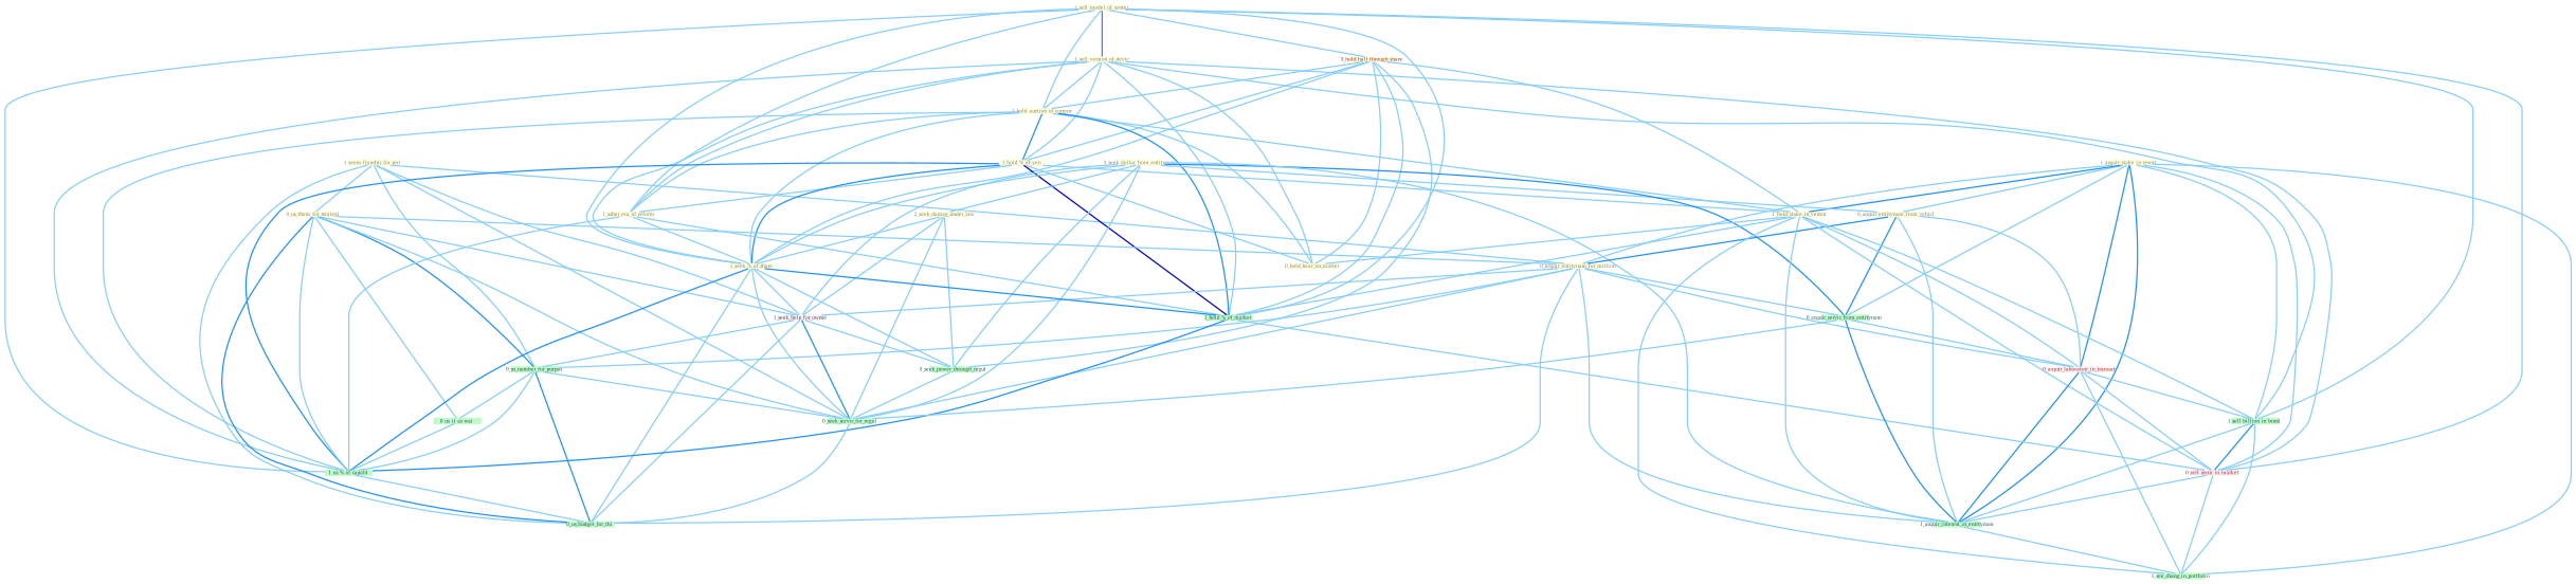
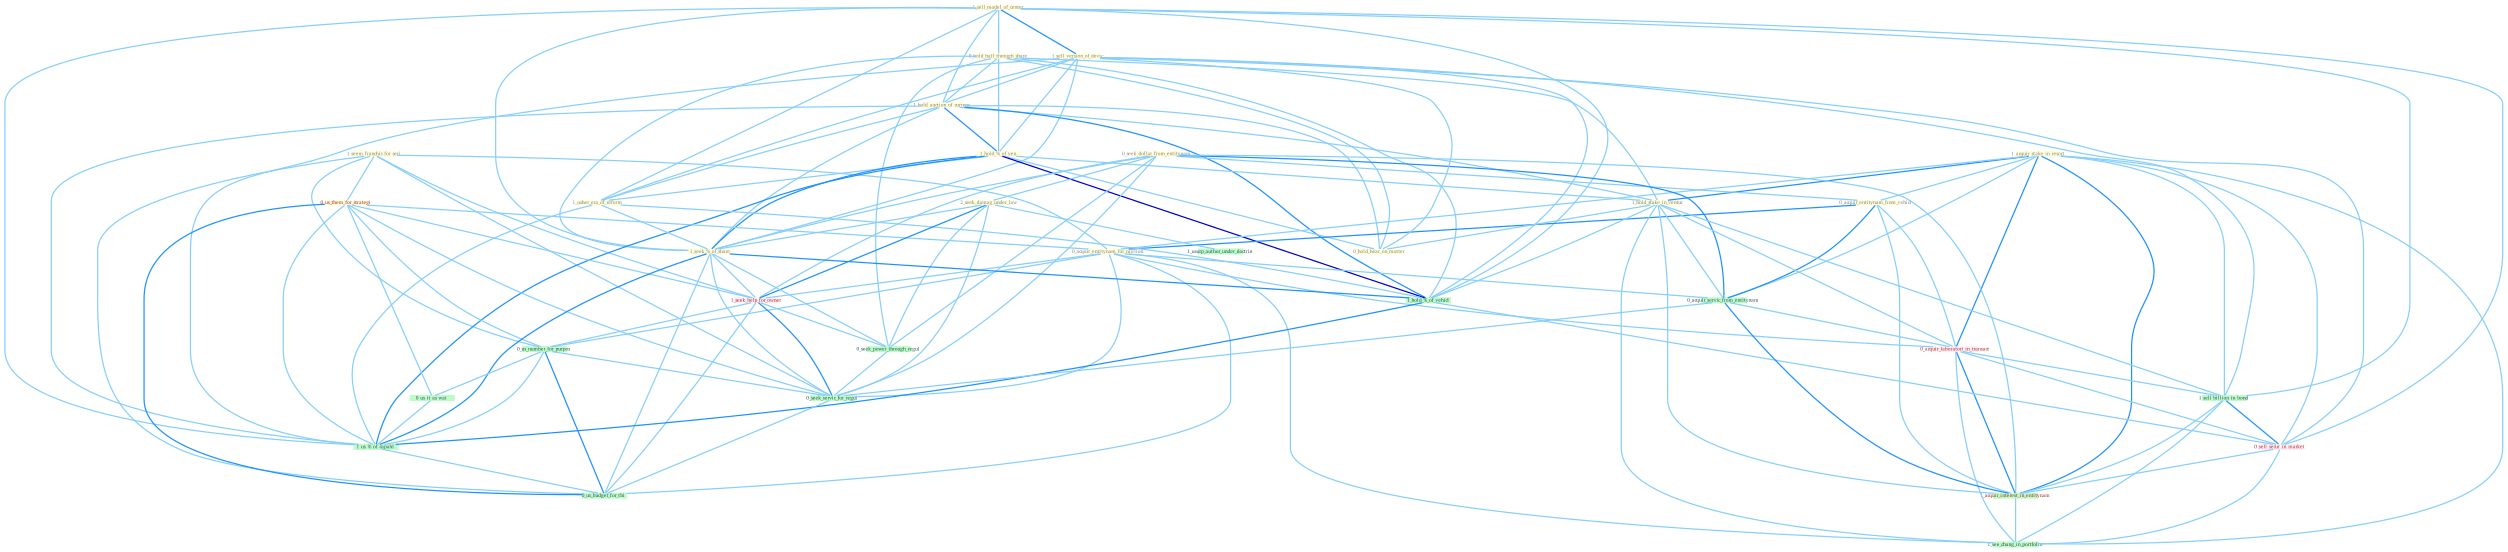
  graph {
    fontname="PT Serif"
    node [color="#ffffe0" fixedsize=true fontcolor="#8b7d6b" fontname="PT Serif" fontsize=4 shape=polygon style=filled]
    edge [color="#87cefa" fontname="PT Serif" w=1]
    "1_sell_model_of_center " [height=.06 width=.5]
    "1_seem_franchis_for_seri " [height=.06 width=.5]
    "1_sell_version_of_devic " [height=.06 width=.5]
-   "0_hold_half_through_share " [fontcolor="#b22222" height=.06 width=.5]
+   "0_hold_half_through_share " [height=.06 width=.5]
    "1_hold_auction_of_currenc " [height=.06 width=.5]
    "1_hold_%_of_yen " [height=.06 width=.5]
-   "0_us_them_for_strategi " [height=.06 width=.5]
+   "0_us_them_for_strategi " [fontcolor="#b22222" height=.06 width=.5]
    "1_acquir_stake_in_resort " [height=.06 width=.5]
    "0_seek_dollar_from_entitynam " [height=.06 width=.5]
    "0_acquir_entitynam_from_vehicl " [height=.06 width=.5]
    "1_hold_stake_in_ventur " [height=.06 width=.5]
    "0_acquir_entitynam_for_million " [height=.06 width=.5]
    "1_usher_era_of_reform " [height=.06 width=.5]
    n14 [height=.06 label="2_seek_damag_under_law" width=.5]
    "0_hold_hear_on_matter " [height=.06 width=.5]
    "1_seek_%_of_share " [height=.06 width=.5]
-   "1_seek_help_for_owner " [color="#fff0f5" fontcolor="#2f4f4f" height=.06 width=.5]
+   "1_seek_help_for_owner " [color="#fff0f5" fontcolor="#b22222" height=.06 width=.5]
    "0_acquir_laboratori_in_transact " [color="#fff0f5" fontcolor="#b22222" height=.06 width=.5]
    "0_sell_secur_in_market " [color="#fff0f5" fontcolor="#b22222" height=.06 width=.5]
-   "1_hold_%_of_market " [color="#BDFCC9" fontcolor="#2f4f4f" height=.06 width=.5]
+   "1_hold_%_of_market " [color="#BDFCC9" fontcolor="#2f4f4f" height=.06 width=.5 label="1_hold_%_of_vehicl"]
    "1_sell_billion_in_bond " [color="#BDFCC9" fontcolor="#2f4f4f" height=.06 width=.5]
    "1_us_%_of_capabl " [color="#BDFCC9" fontcolor="#2f4f4f" height=.06 width=.5]
    "0_us_number_for_purpos " [color="#BDFCC9" fontcolor="#2f4f4f" height=.06 width=.5]
    n24 [color="#BDFCC9" fontcolor="#2f4f4f" height=.06 label="0_seek_servic_for_regul" width=.5]
    "0_us_budget_for_thi " [color="#BDFCC9" fontcolor="#2f4f4f" height=.06 width=.5]
    "0_seek_power_through_regul " [color="#BDFCC9" fontcolor="#2f4f4f" height=.06 width=.5]
    "0_us_it_as_wai " [color="#BDFCC9" fontcolor="#2f4f4f" height=.06 width=.5]
    "0_acquir_servic_from_entitynam " [color="#BDFCC9" fontcolor="#2f4f4f" height=.06 width=.5]
-   "1_acquir_interest_in_entitynam " [color="#BDFCC9" fontcolor="#2f4f4f" height=.06 width=.5]
+   "1_acquir_interest_in_entitynam " [color="#BDFCC9" fontcolor="#b22222" height=.06 width=.5]
    "1_see_chang_in_portfolio " [color="#BDFCC9" fontcolor="#2f4f4f" height=.06 width=.5]
+   "1_usurp_author_under_doctrin " [color="#BDFCC9" fontcolor="#2f4f4f" height=.06 width=.5]
    subgraph sub_1 {
      "1_sell_model_of_center "
      "1_seem_franchis_for_seri "
      "1_sell_version_of_devic "
      "0_hold_half_through_share "
      "1_hold_auction_of_currenc "
      "1_hold_%_of_yen "
      "0_us_them_for_strategi "
      "1_acquir_stake_in_resort "
      "0_seek_dollar_from_entitynam "
      "0_acquir_entitynam_from_vehicl "
      "1_hold_stake_in_ventur "
      "0_acquir_entitynam_for_million "
      "1_usher_era_of_reform "
      n14
      "0_hold_hear_on_matter "
      "1_seek_%_of_share "
    }
    subgraph sub_2 {
      "1_seek_help_for_owner "
      "0_acquir_laboratori_in_transact "
      "0_sell_secur_in_market "
    }
    "1_sell_model_of_center " -- "1_sell_version_of_devic " [color="#1e90ff" w=2]
    "1_sell_model_of_center " -- "0_hold_half_through_share "
    "1_sell_model_of_center " -- "1_hold_auction_of_currenc "
    "1_sell_model_of_center " -- "1_usher_era_of_reform "
    "1_sell_model_of_center " -- "1_seek_%_of_share "
    "1_sell_model_of_center " -- "0_sell_secur_in_market "
    "1_sell_model_of_center " -- "1_hold_%_of_market "
    "1_sell_model_of_center " -- "1_sell_billion_in_bond "
    "1_sell_model_of_center " -- "1_us_%_of_capabl "
    "1_seem_franchis_for_seri " -- "0_us_them_for_strategi "
    "1_seem_franchis_for_seri " -- "0_acquir_entitynam_for_million "
    "1_seem_franchis_for_seri " -- "1_seek_help_for_owner "
    "1_seem_franchis_for_seri " -- "0_us_number_for_purpos "
    "1_seem_franchis_for_seri " -- n24
    "1_seem_franchis_for_seri " -- "0_us_budget_for_thi "
    "1_sell_version_of_devic " -- "1_hold_auction_of_currenc "
    "1_sell_version_of_devic " -- "1_hold_%_of_yen "
    "1_sell_version_of_devic " -- "1_usher_era_of_reform "
    "1_sell_version_of_devic " -- "1_seek_%_of_share "
    "1_sell_version_of_devic " -- "0_sell_secur_in_market "
    "1_sell_version_of_devic " -- "1_hold_%_of_market "
    "1_sell_version_of_devic " -- "1_sell_billion_in_bond "
    "1_sell_version_of_devic " -- "1_us_%_of_capabl "
    "0_hold_half_through_share " -- "1_hold_auction_of_currenc "
    "0_hold_half_through_share " -- "1_hold_%_of_yen "
    "0_hold_half_through_share " -- "1_hold_stake_in_ventur "
    "0_hold_half_through_share " -- "0_hold_hear_on_matter "
    "0_hold_half_through_share " -- "1_seek_%_of_share "
    "0_hold_half_through_share " -- "1_hold_%_of_market "
    "0_hold_half_through_share " -- "0_seek_power_through_regul "
    "1_hold_auction_of_currenc " -- "1_hold_%_of_yen " [color="#1e90ff" w=2]
    "1_hold_auction_of_currenc " -- "1_hold_stake_in_ventur "
    "1_hold_auction_of_currenc " -- "1_usher_era_of_reform "
    "1_hold_auction_of_currenc " -- "0_hold_hear_on_matter "
    "1_hold_auction_of_currenc " -- "1_seek_%_of_share "
    "1_hold_auction_of_currenc " -- "1_hold_%_of_market " [color="#1e90ff" w=2]
    "1_hold_auction_of_currenc " -- "1_us_%_of_capabl "
    "1_hold_%_of_yen " -- "1_hold_stake_in_ventur "
    "1_hold_%_of_yen " -- "1_usher_era_of_reform "
    "1_hold_%_of_yen " -- "0_hold_hear_on_matter "
    "1_hold_%_of_yen " -- "1_seek_%_of_share " [color="#1e90ff" w=2]
    "1_hold_%_of_yen " -- "1_hold_%_of_market " [color="#0000cd" w=3]
    "1_hold_%_of_yen " -- "1_us_%_of_capabl " [color="#1e90ff" w=2]
    "0_us_them_for_strategi " -- "0_acquir_entitynam_for_million "
    "0_us_them_for_strategi " -- "1_seek_help_for_owner "
    "0_us_them_for_strategi " -- "1_us_%_of_capabl "
-   "0_us_them_for_strategi " -- "0_us_number_for_purpos " [color="#1e90ff" w=2]
+   "0_us_them_for_strategi " -- "0_us_number_for_purpos " [w=2]
    "0_us_them_for_strategi " -- n24
    "0_us_them_for_strategi " -- "0_us_budget_for_thi " [color="#1e90ff" w=2]
    "0_us_them_for_strategi " -- "0_us_it_as_wai "
    "1_acquir_stake_in_resort " -- "0_acquir_entitynam_from_vehicl "
    "1_acquir_stake_in_resort " -- "1_hold_stake_in_ventur " [color="#1e90ff" w=2]
    "1_acquir_stake_in_resort " -- "0_acquir_entitynam_for_million "
    "1_acquir_stake_in_resort " -- "0_acquir_laboratori_in_transact " [color="#1e90ff" w=2]
    "1_acquir_stake_in_resort " -- "0_sell_secur_in_market "
    "1_acquir_stake_in_resort " -- "1_sell_billion_in_bond "
    "1_acquir_stake_in_resort " -- "0_acquir_servic_from_entitynam "
    "1_acquir_stake_in_resort " -- "1_acquir_interest_in_entitynam " [color="#1e90ff" w=2]
    "1_acquir_stake_in_resort " -- "1_see_chang_in_portfolio "
    "0_seek_dollar_from_entitynam " -- "0_acquir_entitynam_from_vehicl "
    "0_seek_dollar_from_entitynam " -- n14
    "0_seek_dollar_from_entitynam " -- "1_seek_%_of_share "
    "0_seek_dollar_from_entitynam " -- "1_seek_help_for_owner "
    "0_seek_dollar_from_entitynam " -- n24
    "0_seek_dollar_from_entitynam " -- "0_seek_power_through_regul "
    "0_seek_dollar_from_entitynam " -- "0_acquir_servic_from_entitynam " [color="#1e90ff" w=2]
    "0_seek_dollar_from_entitynam " -- "1_acquir_interest_in_entitynam "
    "0_acquir_entitynam_from_vehicl " -- "0_acquir_entitynam_for_million " [color="#1e90ff" w=2]
    "0_acquir_entitynam_from_vehicl " -- "0_acquir_laboratori_in_transact "
    "0_acquir_entitynam_from_vehicl " -- "0_acquir_servic_from_entitynam " [color="#1e90ff" w=2]
    "0_acquir_entitynam_from_vehicl " -- "1_acquir_interest_in_entitynam "
    "1_hold_stake_in_ventur " -- "0_hold_hear_on_matter "
    "1_hold_stake_in_ventur " -- "0_acquir_laboratori_in_transact "
-   "1_hold_stake_in_ventur " -- "0_sell_secur_in_market "
+   "1_hold_stake_in_ventur " -- "0_acquir_servic_from_entitynam "
    "1_hold_stake_in_ventur " -- "1_hold_%_of_market "
    "1_hold_stake_in_ventur " -- "1_sell_billion_in_bond "
    "1_hold_stake_in_ventur " -- "1_acquir_interest_in_entitynam "
    "1_hold_stake_in_ventur " -- "1_see_chang_in_portfolio "
    "0_acquir_entitynam_for_million " -- "1_seek_help_for_owner "
    "0_acquir_entitynam_for_million " -- "0_acquir_laboratori_in_transact "
    "0_acquir_entitynam_for_million " -- "0_us_number_for_purpos "
    "0_acquir_entitynam_for_million " -- n24
    "0_acquir_entitynam_for_million " -- "0_us_budget_for_thi "
    "0_acquir_entitynam_for_million " -- "0_acquir_servic_from_entitynam "
-   "0_acquir_entitynam_for_million " -- "1_acquir_interest_in_entitynam "
+   "0_acquir_entitynam_for_million " -- "1_see_chang_in_portfolio "
    "1_usher_era_of_reform " -- "1_seek_%_of_share "
    "1_usher_era_of_reform " -- "1_hold_%_of_market "
    "1_usher_era_of_reform " -- "1_us_%_of_capabl "
    n14 -- "1_seek_%_of_share "
-   n14 -- "1_seek_help_for_owner "
+   n14 -- "1_seek_help_for_owner " [color="#1e90ff"]
    n14 -- n24
    n14 -- "0_seek_power_through_regul "
+   n14 -- "1_usurp_author_under_doctrin "
    "0_hold_hear_on_matter " -- "1_sell_version_of_devic "
    "1_seek_%_of_share " -- "1_seek_help_for_owner "
    "1_seek_%_of_share " -- "1_hold_%_of_market " [color="#1e90ff" w=2]
    "1_seek_%_of_share " -- "1_us_%_of_capabl " [color="#1e90ff" w=2]
    "1_seek_%_of_share " -- n24
    "1_seek_%_of_share " -- "0_us_budget_for_thi "
    "1_seek_%_of_share " -- "0_seek_power_through_regul "
    "1_seek_help_for_owner " -- "0_us_number_for_purpos "
    "1_seek_help_for_owner " -- n24 [color="#1e90ff" w=2]
    "1_seek_help_for_owner " -- "0_us_budget_for_thi "
    "1_seek_help_for_owner " -- "0_seek_power_through_regul "
    "0_acquir_laboratori_in_transact " -- "0_sell_secur_in_market "
    "0_acquir_laboratori_in_transact " -- "1_sell_billion_in_bond "
    "0_acquir_laboratori_in_transact " -- "1_acquir_interest_in_entitynam " [color="#1e90ff" w=2]
    "0_acquir_laboratori_in_transact " -- "1_see_chang_in_portfolio "
    "0_sell_secur_in_market " -- "1_acquir_interest_in_entitynam "
    "0_sell_secur_in_market " -- "1_see_chang_in_portfolio "
    "1_hold_%_of_market " -- "0_sell_secur_in_market "
    "1_hold_%_of_market " -- "1_us_%_of_capabl " [color="#1e90ff" w=2]
    "1_sell_billion_in_bond " -- "0_sell_secur_in_market " [color="#1e90ff" w=2]
    "1_sell_billion_in_bond " -- "1_acquir_interest_in_entitynam "
    "1_sell_billion_in_bond " -- "1_see_chang_in_portfolio "
    "1_us_%_of_capabl " -- "0_us_budget_for_thi "
    "0_us_number_for_purpos " -- "1_us_%_of_capabl "
    "0_us_number_for_purpos " -- n24
    "0_us_number_for_purpos " -- "0_us_budget_for_thi " [color="#1e90ff" w=2]
    "0_us_number_for_purpos " -- "0_us_it_as_wai "
    n24 -- "0_us_budget_for_thi "
    "0_seek_power_through_regul " -- n24
    "0_us_it_as_wai " -- "1_us_%_of_capabl "
    "0_acquir_servic_from_entitynam " -- "0_acquir_laboratori_in_transact "
    "0_acquir_servic_from_entitynam " -- n24
    "0_acquir_servic_from_entitynam " -- "1_acquir_interest_in_entitynam " [color="#1e90ff" w=2]
    "1_acquir_interest_in_entitynam " -- "1_see_chang_in_portfolio "
  }
